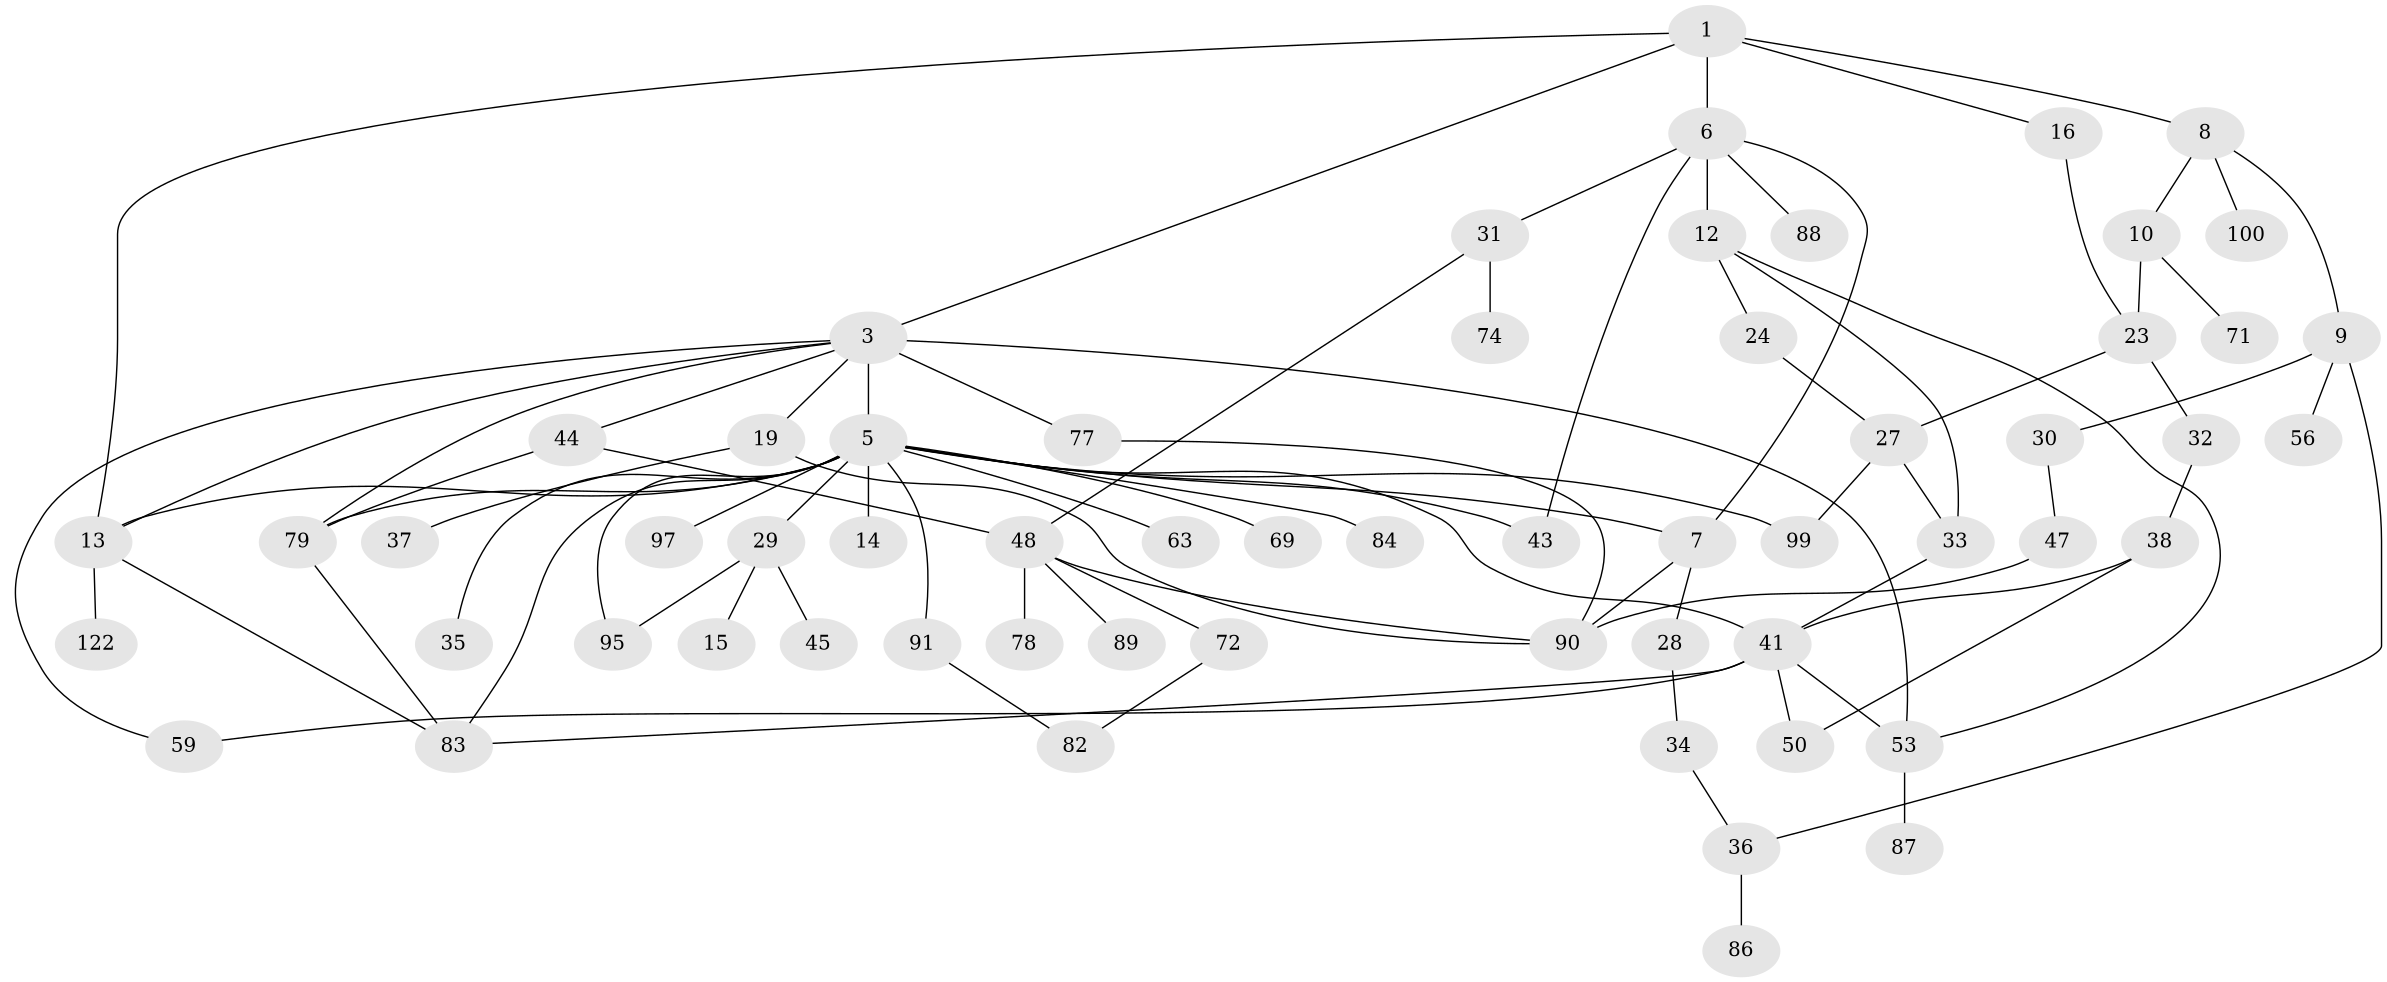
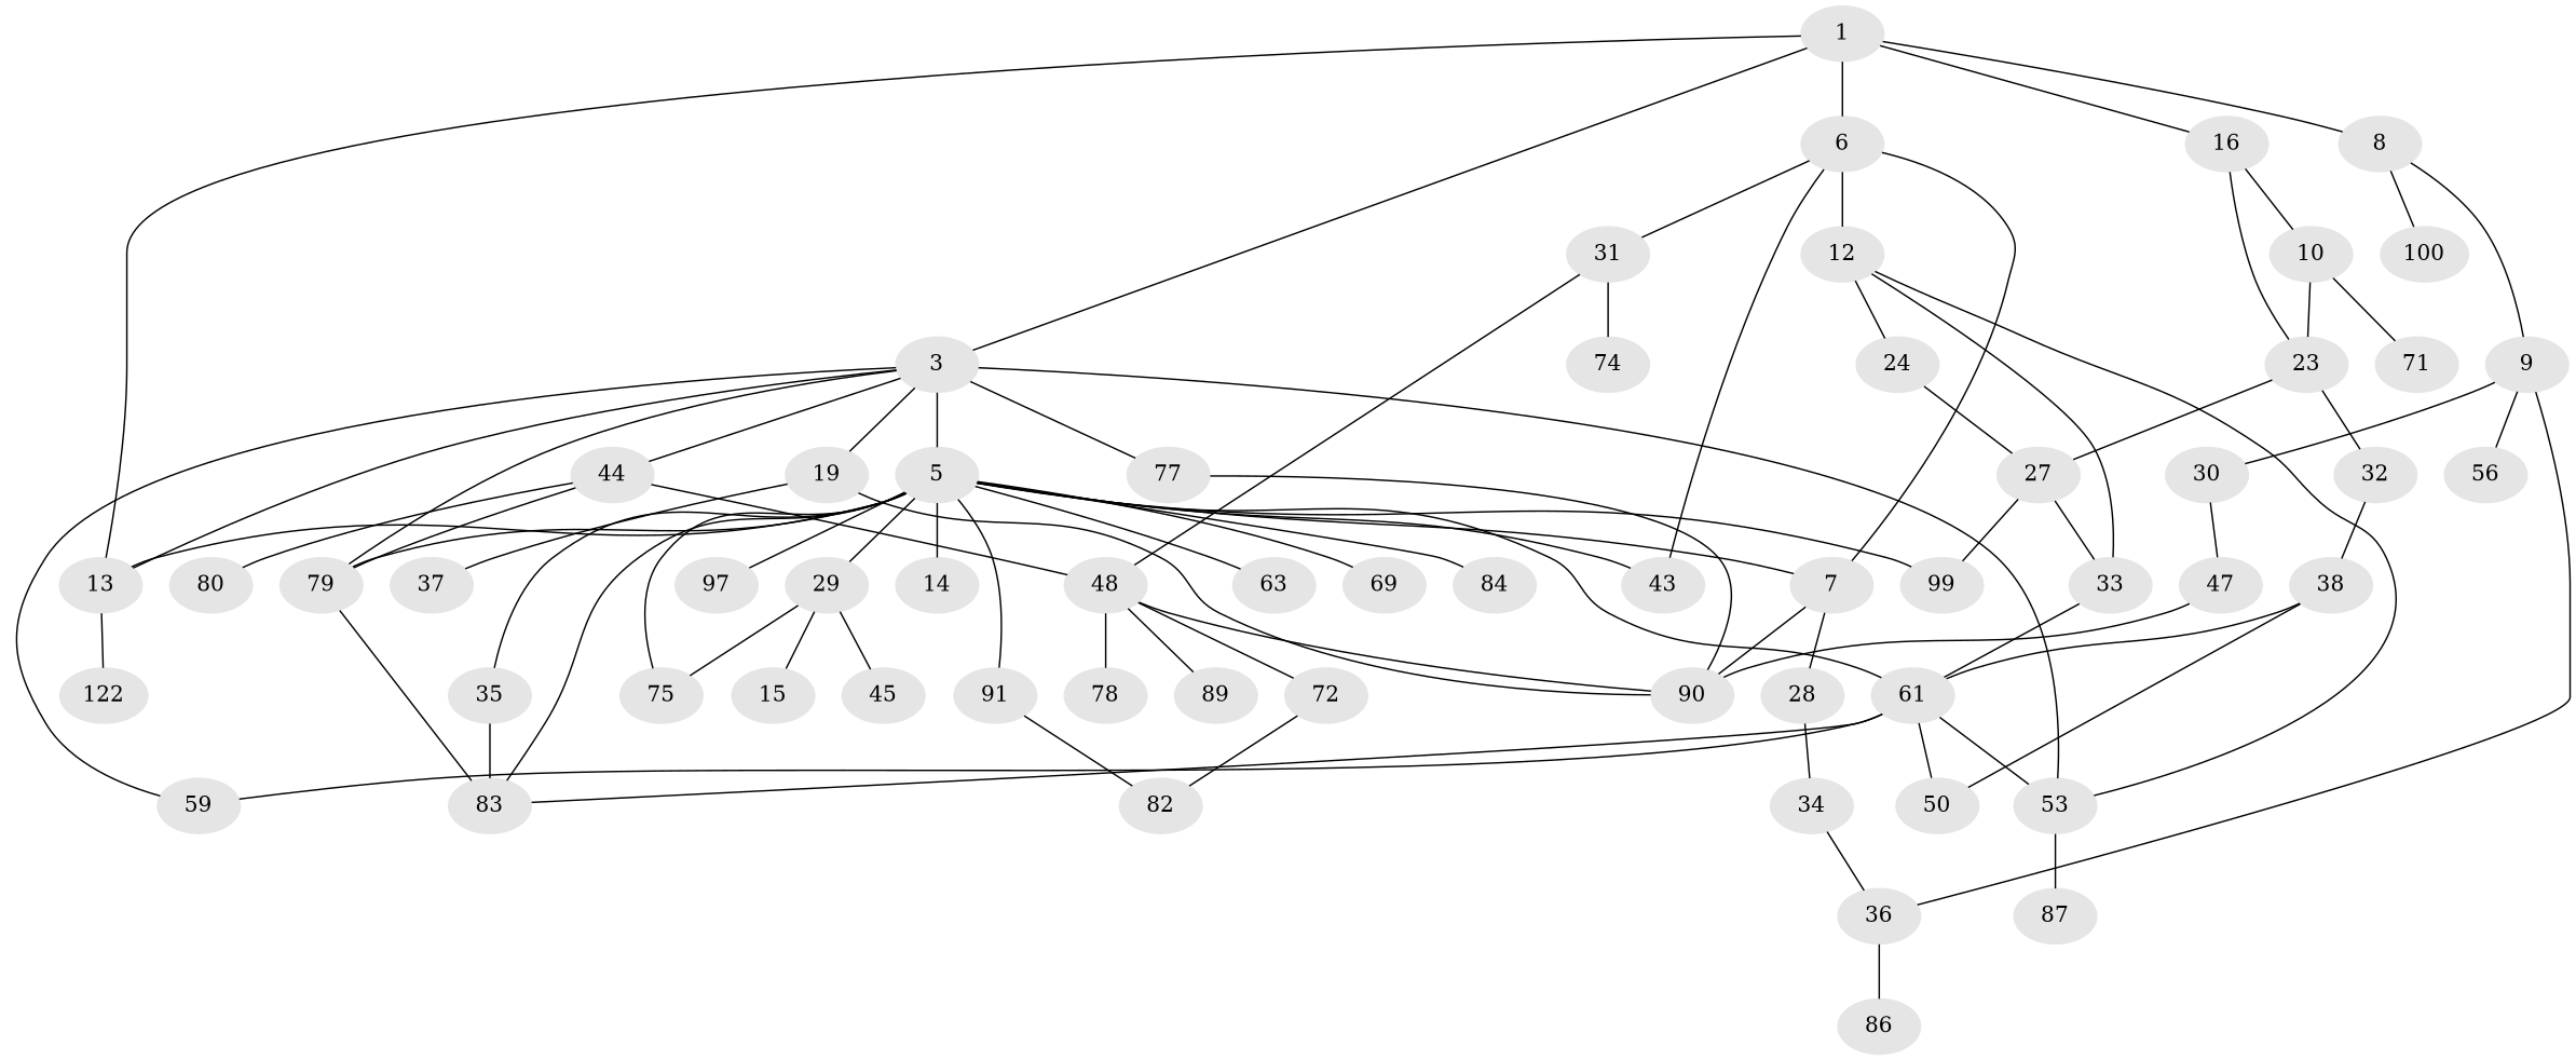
  graph {
    node [color=gray90 style=filled]
    1 [super="+2"]
    3 [super="+116+4+17"]
    6
    8
    13 [super="+22"]
    16 [super="+51"]
    5 [super="+15+11"]
    19 [super="+40+68"]
    44 [super="+49"]
    53
    59
    77
    79 [super="+113"]
    7 [super="+42"]
    43
    12 [super="+76+18"]
    31 [super="+73"]
-   88
    9 [super="+20+120"]
    10 [super="+26"]
    100
    83 [super="+94"]
    122
    23
    14
    29 [super="+67"]
    35 [super="+66"]
-   41 [super="+107+123+114+46+81"]
+   41 [super="+107+123+114+46+81" label=61]
    63
    69
-   75 [label=95]
+   75
    84
    91
    97
    99
    90 [super="+110"]
    37
    48 [super="+61"]
+   80 [super="+112+93"]
    87
    28
    45 [super="+64"]
    n43 [label=15]
    50 [super="+65"]
    82
    24 [super="+60"]
    33 [super="+39"]
    74
    34 [super="+105"]
    30
    36 [super="+106"]
    56 [super="+57"]
    71
    47
    86
    27 [super="+121+104"]
    32 [super="+115"]
    38
    72
    78 [super="+95"]
    89
    1 -- 3
    1 -- 6
    1 -- 8
    1 -- 13
    1 -- 16
    3 -- 13
    3 -- 5 [weight=3]
    3 -- 19
    3 -- 44
    3 -- 53
    3 -- 59
    3 -- 77
    3 -- 79
    6 -- 7
    6 -- 43
    6 -- 12
    6 -- 31
-   6 -- 88
    8 -- 9
-   8 -- 10
+   16 -- 10
    8 -- 100
-   13 -- 83
+   35 -- 83
    13 -- 122
    16 -- 23
    5 -- 13
    5 -- 79
    5 -- 7 [weight=2]
    5 -- 43
    5 -- 83
    5 -- 14
    5 -- 29
    5 -- 35
    5 -- 41
    5 -- 63
    5 -- 69
    5 -- 75
    5 -- 84
    5 -- 91
    5 -- 97 [weight=2]
    5 -- 99
    19 -- 90
    19 -- 37
    44 -- 79
    44 -- 48
+   44 -- 80
    53 -- 87
    77 -- 90
    79 -- 83
    7 -- 90
    7 -- 28
    12 -- 53
    12 -- 24
    12 -- 33
    31 -- 48
    31 -- 74
    9 -- 30
    9 -- 36
    9 -- 56
    10 -- 23
    10 -- 71
    23 -- 27
    23 -- 32
    29 -- 75
    29 -- 45
    29 -- n43
    41 -- 53
    41 -- 59
    41 -- 83
    41 -- 50
    91 -- 82
    48 -- 90
    48 -- 72
    48 -- 78
    48 -- 89
    28 -- 34
    24 -- 27
    33 -- 41
    34 -- 36
    30 -- 47
    36 -- 86
    47 -- 90
    27 -- 99
    27 -- 33
    32 -- 38
    38 -- 41
    38 -- 50
    72 -- 82
  }
